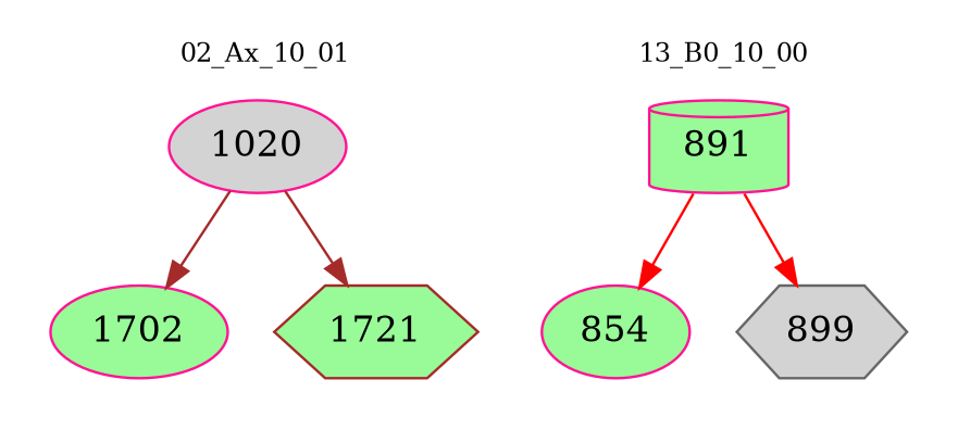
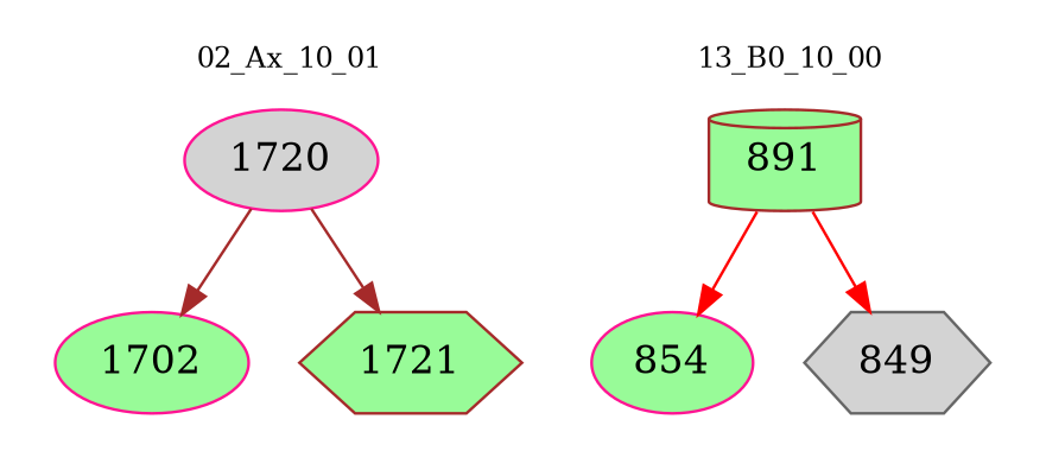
  digraph {
    fontname="DejaVu Serif"
    node [color=deeppink fillcolor=palegreen fontname="DejaVu Serif" shape=ellipse style=filled]
    edge [color=brown fontname="DejaVu Serif"]
-   n1 [fillcolor=lightgrey label=1020]
+   n1 [fillcolor=lightgrey label=1720]
    n2 [label=1702]
    n3 [color=brown label=1721 shape=hexagon]
-   n4 [label=891 shape=cylinder]
+   n4 [color=brown label=891 shape=cylinder]
    n5 [label=854]
-   n6 [color=gray40 fillcolor=lightgrey label=899 shape=hexagon]
+   n6 [color=gray40 fillcolor=lightgrey label=849 shape=hexagon]
    subgraph cluster_1 {
      color=white
      fontsize=10
      label="02_Ax_10_01"
      n1
      n2
      n3
    }
    subgraph cluster_2 {
      color=white
      fontsize=10
      label="13_B0_10_00"
      n4
      n5
      n6
    }
    n1 -> n2
    n1 -> n3
    n4 -> n5 [color=red]
    n4 -> n6 [color=red]
  }
